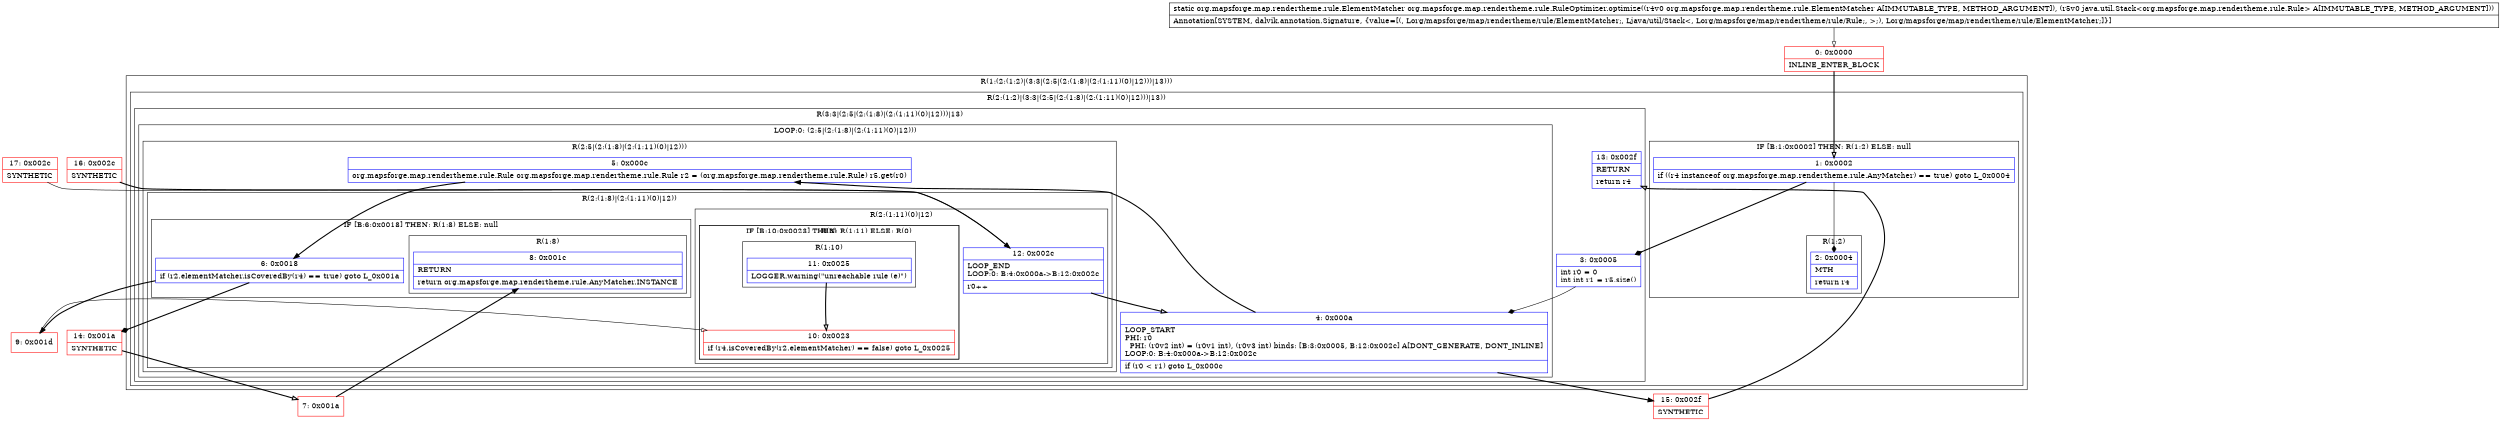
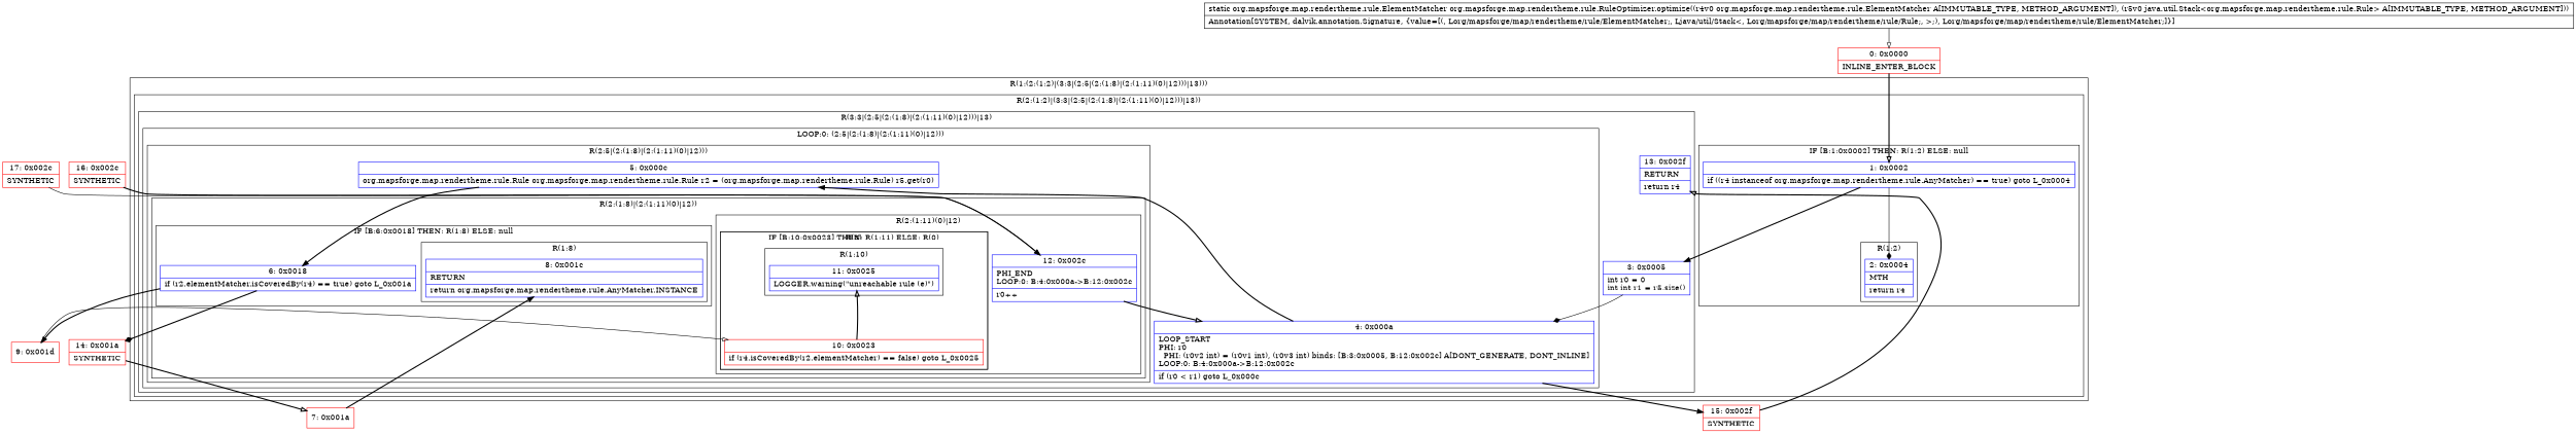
  digraph {
    node [color=blue shape=record]
    edge [arrowhead=onormal style=bold]
    n1 [label="{2\:\ 0x0004|MTH\l|return r4\l}"]
    n2 [label="{1\:\ 0x0002|if ((r4 instanceof org.mapsforge.map.rendertheme.rule.AnyMatcher) == true) goto L_0x0004\l}"]
    n3 [label="{8\:\ 0x001c|RETURN\l|return org.mapsforge.map.rendertheme.rule.AnyMatcher.INSTANCE\l}"]
    n4 [label="{6\:\ 0x0018|if (r2.elementMatcher.isCoveredBy(r4) == true) goto L_0x001a\l}"]
    n5 [label="{11\:\ 0x0025|LOGGER.warning(\"unreachable rule (e)\")\l}"]
    n6 [color=red label="{10\:\ 0x0023|if (r4.isCoveredBy(r2.elementMatcher) == false) goto L_0x0025\l}"]
-   n7 [label="{12\:\ 0x002c|LOOP_END\lLOOP:0: B:4:0x000a\-\>B:12:0x002c\l|r0++\l}"]
+   n7 [label="{12\:\ 0x002c|PHI_END\lLOOP:0: B:4:0x000a\-\>B:12:0x002c\l|r0++\l}"]
    n8 [label="{5\:\ 0x000c|org.mapsforge.map.rendertheme.rule.Rule org.mapsforge.map.rendertheme.rule.Rule r2 = (org.mapsforge.map.rendertheme.rule.Rule) r5.get(r0)\l}"]
    n9 [label="{4\:\ 0x000a|LOOP_START\lPHI: r0 \l  PHI: (r0v2 int) = (r0v1 int), (r0v3 int) binds: [B:3:0x0005, B:12:0x002c] A[DONT_GENERATE, DONT_INLINE]\lLOOP:0: B:4:0x000a\-\>B:12:0x002c\l|if (r0 \< r1) goto L_0x000c\l}"]
    n10 [label="{3\:\ 0x0005|int r0 = 0\lint int r1 = r5.size()\l}"]
    n11 [label="{13\:\ 0x002f|RETURN\l|return r4\l}"]
    n12 [color=red label="{9\:\ 0x001d}"]
    n13 [color=red label="{14\:\ 0x001a|SYNTHETIC\l}"]
    n14 [color=red label="{15\:\ 0x002f|SYNTHETIC\l}"]
    n15 [color=red label="{7\:\ 0x001a}"]
    n16 [color=red label="{17\:\ 0x002c|SYNTHETIC\l}"]
    n17 [color=red label="{16\:\ 0x002c|SYNTHETIC\l}"]
    n18 [color=red label="{0\:\ 0x0000|INLINE_ENTER_BLOCK\l}"]
    n19 [label="{static org.mapsforge.map.rendertheme.rule.ElementMatcher org.mapsforge.map.rendertheme.rule.RuleOptimizer.optimize((r4v0 org.mapsforge.map.rendertheme.rule.ElementMatcher A[IMMUTABLE_TYPE, METHOD_ARGUMENT]), (r5v0 java.util.Stack\<org.mapsforge.map.rendertheme.rule.Rule\> A[IMMUTABLE_TYPE, METHOD_ARGUMENT]))  | Annotation[SYSTEM, dalvik.annotation.Signature, \{value=[(, Lorg\/mapsforge\/map\/rendertheme\/rule\/ElementMatcher;, Ljava\/util\/Stack\<, Lorg\/mapsforge\/map\/rendertheme\/rule\/Rule;, \>;), Lorg\/mapsforge\/map\/rendertheme\/rule\/ElementMatcher;]\}]\l}" color=""]
    subgraph cluster_1 {
      label="R(1:(2:(1:2)|(3:3|(2:5|(2:(1:8)|(2:(1:11)(0)|12)))|13)))"
      subgraph cluster_2 {
        label="R(2:(1:2)|(3:3|(2:5|(2:(1:8)|(2:(1:11)(0)|12)))|13))"
        subgraph cluster_3 {
          label="IF [B:1:0x0002] THEN: R(1:2) ELSE: null"
          n2
          subgraph cluster_4 {
            label="R(1:2)"
            n1
          }
        }
        subgraph cluster_5 {
          label="R(3:3|(2:5|(2:(1:8)|(2:(1:11)(0)|12)))|13)"
          n10
          n11
          subgraph cluster_6 {
            label="LOOP:0: (2:5|(2:(1:8)|(2:(1:11)(0)|12)))"
            n9
            subgraph cluster_7 {
              label="R(2:5|(2:(1:8)|(2:(1:11)(0)|12)))"
              n8
              subgraph cluster_8 {
                label="R(2:(1:8)|(2:(1:11)(0)|12))"
                subgraph cluster_9 {
                  label="IF [B:6:0x0018] THEN: R(1:8) ELSE: null"
                  n4
                  subgraph cluster_10 {
                    label="R(1:8)"
                    n3
                  }
                }
                subgraph cluster_11 {
                  label="R(2:(1:11)(0)|12)"
                  n7
                  subgraph cluster_12 {
                    label="IF [B:10:0x0023] THEN: R(1:11) ELSE: R(0)"
                    n6
                    subgraph cluster_13 {
                      label="R(1:10)"
                      n5
                    }
                    subgraph cluster_14 {
                      label="R(0)"
                    }
                  }
                }
              }
            }
          }
        }
      }
    }
    n2 -> n1 [arrowhead=diamond style=solid]
-   n2 -> n10 [arrowhead=diamond]
+   n2 -> n10 [arrowhead=normal]
    n4 -> n12 [arrowhead=normal]
    n4 -> n13 [arrowhead=diamond]
-   n5 -> n6
+   n6 -> n5
    n7 -> n9
    n8 -> n4 [arrowhead=normal]
    n9 -> n8 [arrowhead=normal]
    n9 -> n14 [arrowhead=normal]
    n10 -> n9 [arrowhead=diamond style=solid]
    n12 -> n6 [style=solid]
    n13 -> n15
    n14 -> n11
    n15 -> n3 [arrowhead=normal]
    n16 -> n7 [arrowhead=normal style=solid]
    n17 -> n7
    n18 -> n2
    n19 -> n18 [style=solid]
  }
